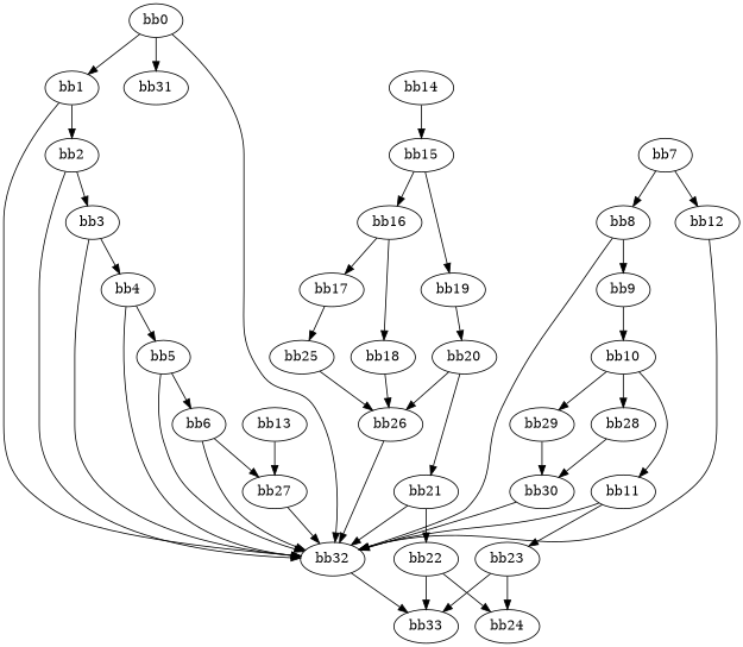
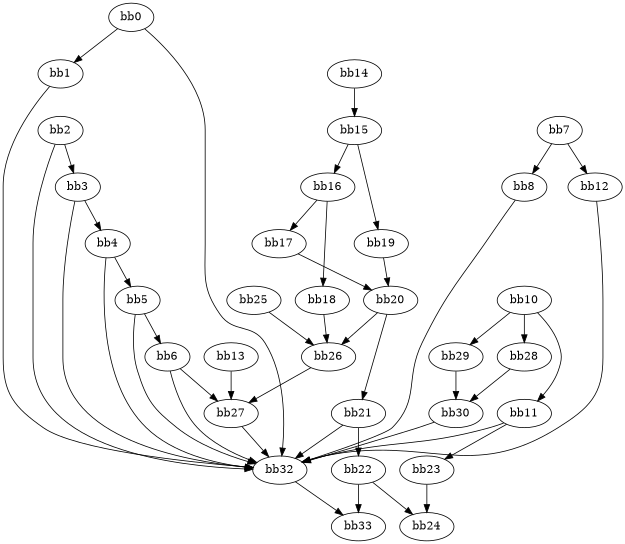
  digraph {
    n1 [label="bb0\l"]
    n2 [label="bb1\l"]
-   n3 [label="bb31\l"]
    n4 [label="bb32\l"]
    n5 [label="bb2\l"]
    n6 [label="bb3\l"]
    n7 [label="bb33\l"]
    n8 [label="bb4\l"]
    n9 [label="bb5\l"]
    n10 [label="bb6\l"]
    n11 [label="bb27\l"]
    n12 [label="bb7\l"]
    n13 [label="bb8\l"]
    n14 [label="bb12\l"]
-   n15 [label="bb9\l"]
    n16 [label="bb10\l"]
    n17 [label="bb29\l"]
    n18 [label="bb11\l"]
    n19 [label="bb28\l"]
    n20 [label="bb30\l"]
    n21 [label="bb23\l"]
    n22 [label="bb24\l"]
    n23 [label="bb13\l"]
    n24 [label="bb14\l"]
    n25 [label="bb15\l"]
    n26 [label="bb16\l"]
    n27 [label="bb19\l"]
    n28 [label="bb25\l"]
    n29 [label="bb26\l"]
    n30 [label="bb17\l"]
    n31 [label="bb18\l"]
    n32 [label="bb20\l"]
    n33 [label="bb21\l"]
    n34 [label="bb22\l"]
    n1 -> n2
-   n1 -> n3
    n1 -> n4
    n2 -> n4
-   n2 -> n5
    n4 -> n7
    n5 -> n4
    n5 -> n6
    n6 -> n4
    n6 -> n8
    n8 -> n4
    n8 -> n9
    n9 -> n4
    n9 -> n10
    n10 -> n4
    n10 -> n11
    n11 -> n4
    n12 -> n13
    n12 -> n14
    n13 -> n4
-   n13 -> n15
    n14 -> n4
-   n15 -> n16
    n16 -> n17
    n16 -> n18
    n16 -> n19
    n17 -> n20
    n18 -> n4
    n18 -> n21
    n19 -> n20
    n20 -> n4
-   n21 -> n7
    n21 -> n22
    n23 -> n11
    n24 -> n25
    n25 -> n26
    n25 -> n27
    n26 -> n30
    n26 -> n31
    n27 -> n32
    n28 -> n29
-   n29 -> n4
-   n30 -> n28
+   n29 -> n11
+   n30 -> n32
    n31 -> n29
    n32 -> n29
    n32 -> n33
    n33 -> n4
    n33 -> n34
    n34 -> n7
    n34 -> n22
  }
